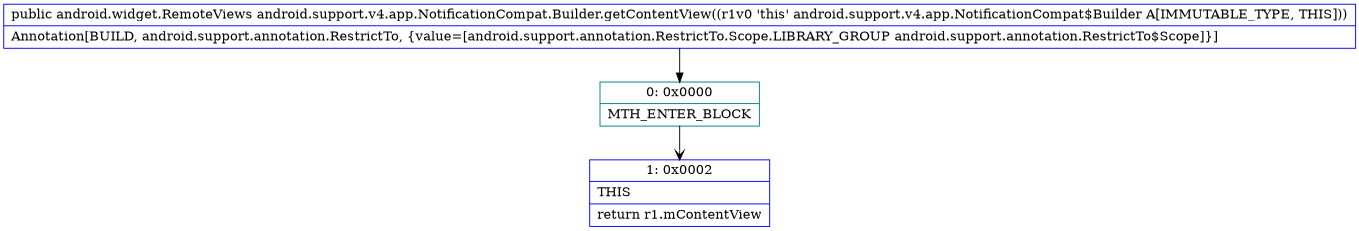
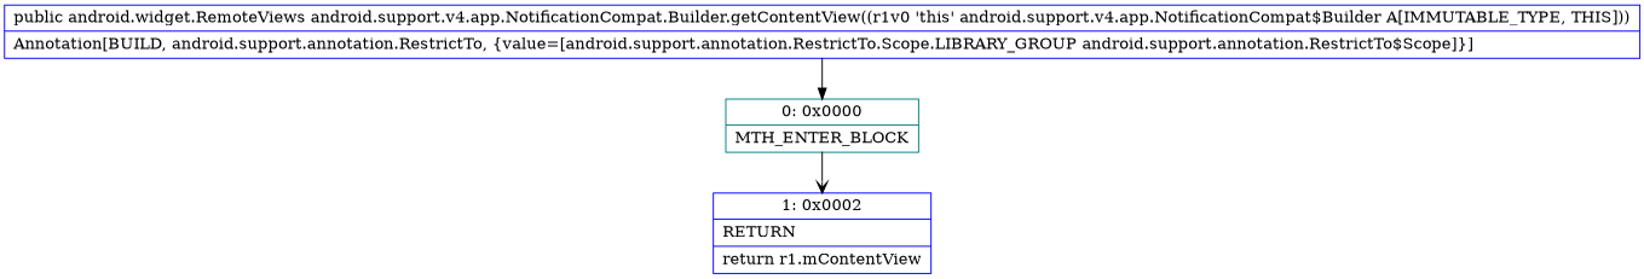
  digraph {
    node [shape=record color=blue]
    n1 [label="{0\:\ 0x0000|MTH_ENTER_BLOCK\l}" color=teal]
-   n2 [label="{1\:\ 0x0002|THIS\l|return r1.mContentView\l}"]
+   n2 [label="{1\:\ 0x0002|RETURN\l|return r1.mContentView\l}"]
    n3 [label="{public android.widget.RemoteViews android.support.v4.app.NotificationCompat.Builder.getContentView((r1v0 'this' android.support.v4.app.NotificationCompat$Builder A[IMMUTABLE_TYPE, THIS]))  | Annotation[BUILD, android.support.annotation.RestrictTo, \{value=[android.support.annotation.RestrictTo.Scope.LIBRARY_GROUP android.support.annotation.RestrictTo$Scope]\}]\l}"]
    n1 -> n2 [arrowhead=vee]
    n3 -> n1 [arrowhead=normal]
  }
